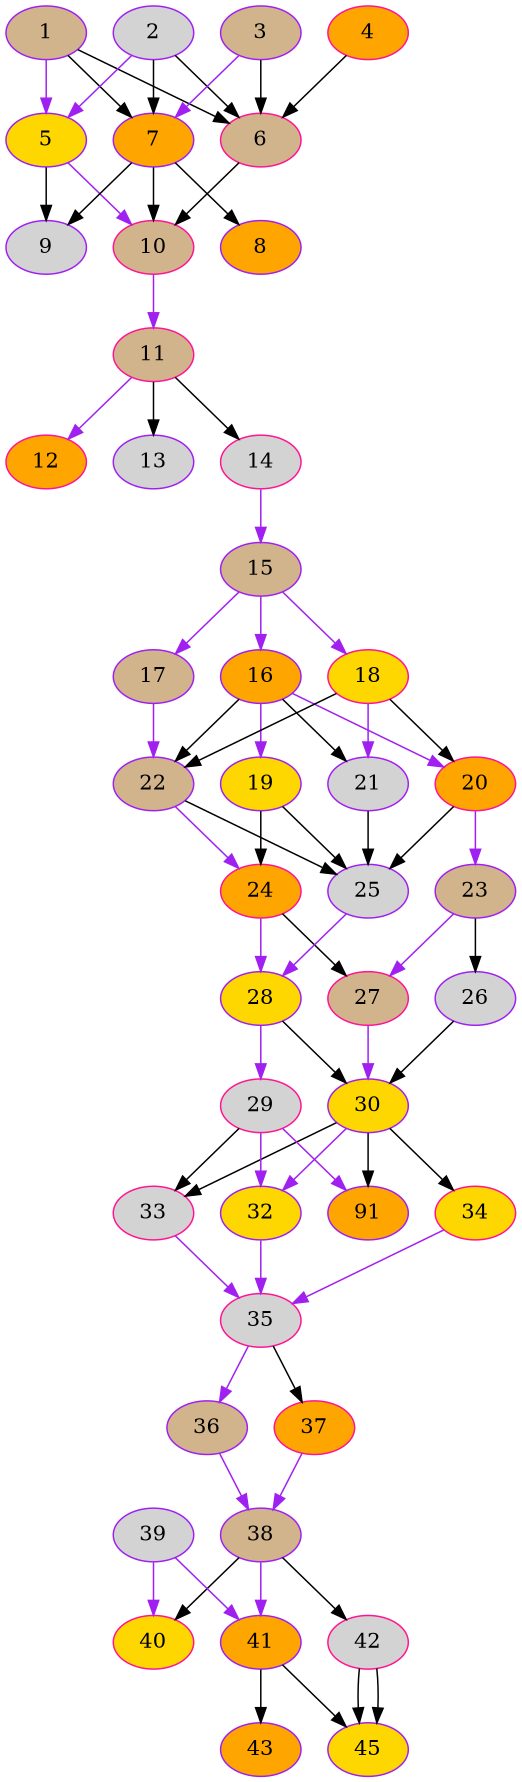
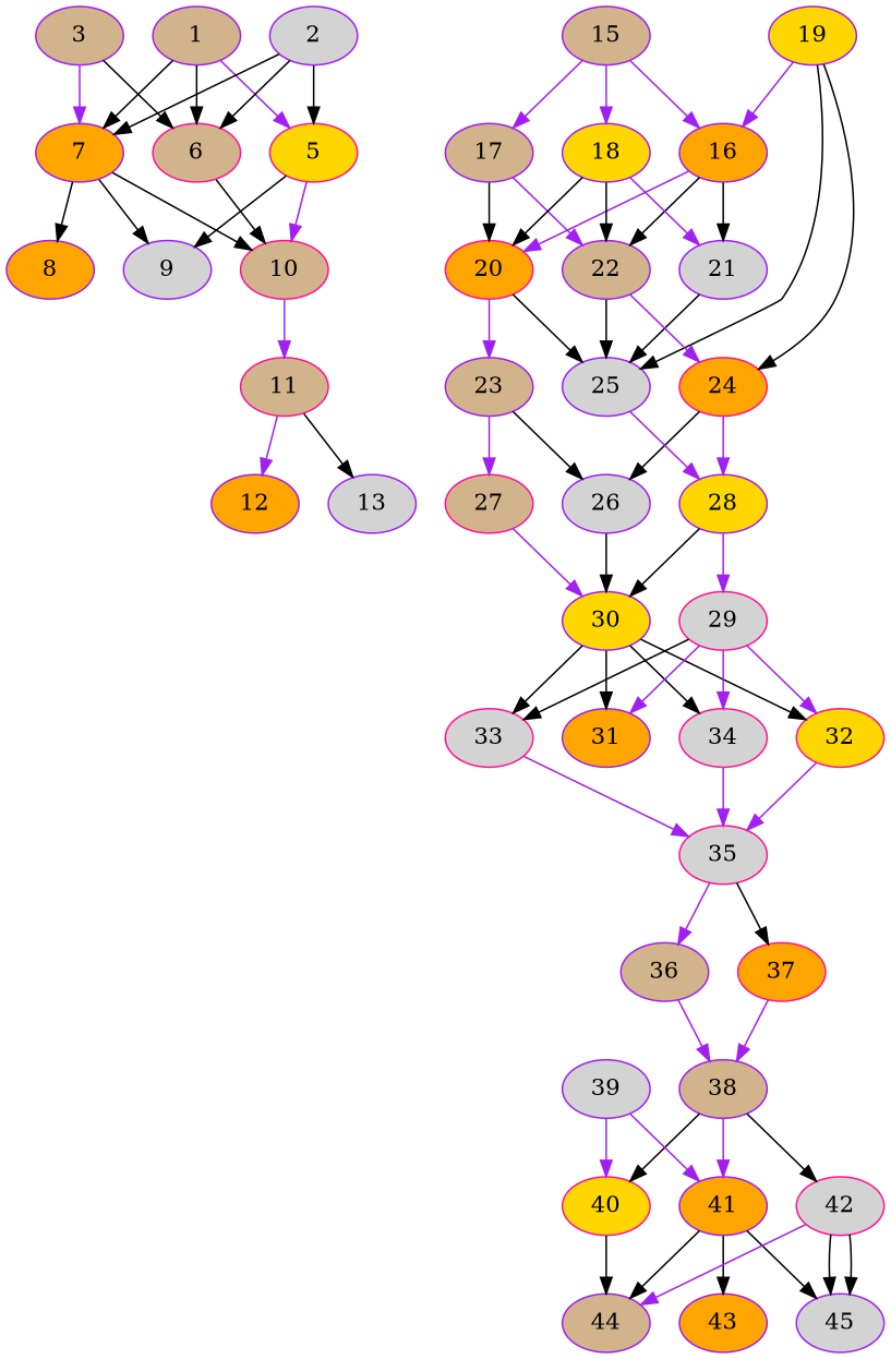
  digraph {
    node [alpha=0.16 color=purple fillcolor=tan style=filled]
    edge [color=black]
    1 [alpha=0.07 expect_size=34782208]
-   5 [alpha=0.05 expect_size=9756672 fillcolor=gold]
+   5 [alpha=0.05 color=deeppink expect_size=9756672 fillcolor=gold]
    6 [alpha=0.06 color=deeppink expect_size=43166720]
    7 [alpha=0.20 expect_size=31847424 fillcolor=orange]
    9 [expect_size=45507584 fillcolor=lightgrey]
    10 [alpha=0.10 color=deeppink expect_size=19916800]
    8 [alpha=0.13 expect_size=25502720 fillcolor=orange]
    11 [alpha=0.15 color=deeppink expect_size=17948672]
    2 [alpha=0.01 expect_size=5398528 fillcolor=lightgrey]
    3 [alpha=0.09 expect_size=30020608]
-   4 [alpha=0.07 color=deeppink expect_size=27741184 fillcolor=orange]
-   12 [color=deeppink expect_size=34856960 fillcolor=orange]
+   12 [expect_size=34856960 fillcolor=orange]
    13 [expect_size=37872640 fillcolor=lightgrey]
-   14 [alpha=0.01 color=deeppink expect_size=11201536 fillcolor=lightgrey]
    15 [expect_size=28882944]
    16 [alpha=0.07 expect_size=39680000 fillcolor=orange]
    17 [alpha=0.00 expect_size=7782400]
-   18 [alpha=0.09 color=deeppink expect_size=7273472 fillcolor=gold]
+   18 [alpha=0.09 expect_size=7273472 fillcolor=gold]
    19 [expect_size=38024192 fillcolor=gold]
    20 [alpha=0.07 color=deeppink expect_size=29029376 fillcolor=orange]
    21 [alpha=0.11 expect_size=6494208 fillcolor=lightgrey]
    22 [alpha=0.15 expect_size=42216448]
    24 [alpha=0.13 color=deeppink expect_size=22136832 fillcolor=orange]
    25 [alpha=0.19 expect_size=23931904 fillcolor=lightgrey]
    23 [alpha=0.10 expect_size=32321536]
    26 [alpha=0.01 expect_size=15186944 fillcolor=lightgrey]
    28 [expect_size=31437824 fillcolor=gold]
    27 [alpha=0.15 color=deeppink expect_size=30932992]
    30 [alpha=0.00 expect_size=43720704 fillcolor=gold]
    29 [alpha=0.15 color=deeppink expect_size=5966848 fillcolor=lightgrey]
-   31 [alpha=0.11 expect_size=13837312 fillcolor=orange label=91]
-   32 [alpha=0.14 expect_size=40230912 fillcolor=gold]
+   31 [alpha=0.11 expect_size=13837312 fillcolor=orange]
+   32 [alpha=0.14 color=deeppink expect_size=40230912 fillcolor=gold]
    33 [alpha=0.11 color=deeppink expect_size=28684288 fillcolor=lightgrey]
-   34 [alpha=0.10 color=deeppink expect_size=51162112 fillcolor=gold]
+   34 [alpha=0.10 color=deeppink expect_size=51162112 fillcolor=lightgrey]
    35 [alpha=0.19 color=deeppink expect_size=35791872 fillcolor=lightgrey]
    36 [alpha=0.03 expect_size=34274304]
    37 [alpha=0.09 color=deeppink expect_size=37346304 fillcolor=orange]
    38 [alpha=0.15 expect_size=24427520]
    40 [alpha=0.04 color=deeppink expect_size=51662848 fillcolor=gold]
    41 [alpha=0.15 expect_size=52383744 fillcolor=orange]
    42 [alpha=0.01 color=deeppink expect_size=30648320 fillcolor=lightgrey]
    39 [alpha=0.14 expect_size=15777792 fillcolor=lightgrey]
+   44 [alpha=0.03 expect_size=41282560]
    43 [alpha=0.18 expect_size=16070656 fillcolor=orange]
-   45 [expect_size=17870848 fillcolor=gold]
+   45 [expect_size=17870848 fillcolor=lightgrey]
    1 -> 5 [color=purple]
    1 -> 6
    1 -> 7
    5 -> 9
    5 -> 10 [color=purple]
    6 -> 10
    7 -> 9
    7 -> 10
    7 -> 8
    10 -> 11 [color=purple]
    11 -> 12 [color=purple]
    11 -> 13
-   11 -> 14
-   2 -> 5 [color=purple]
+   2 -> 5
    2 -> 6
    2 -> 7
    3 -> 6
    3 -> 7 [color=purple]
-   4 -> 6
-   14 -> 15 [color=purple]
    15 -> 16 [color=purple]
    15 -> 17 [color=purple]
    15 -> 18 [color=purple]
-   16 -> 19 [color=purple]
+   19 -> 16 [color=purple]
    16 -> 20 [color=purple]
    16 -> 21
    16 -> 22
+   17 -> 20
    17 -> 22 [color=purple]
    18 -> 20
    18 -> 21 [color=purple]
    18 -> 22
    19 -> 24
    19 -> 25
    20 -> 25
    20 -> 23 [color=purple]
    21 -> 25
    22 -> 24 [color=purple]
    22 -> 25
-   24 -> 27
+   24 -> 26
    24 -> 28 [color=purple]
    25 -> 28 [color=purple]
    23 -> 26
    23 -> 27 [color=purple]
    26 -> 30
    28 -> 30
    28 -> 29 [color=purple]
    27 -> 30 [color=purple]
    30 -> 31
-   30 -> 32 [color=purple]
+   30 -> 32
    30 -> 33
    30 -> 34
    29 -> 31 [color=purple]
    29 -> 32 [color=purple]
    29 -> 33
+   29 -> 34 [color=purple]
    32 -> 35 [color=purple]
    33 -> 35 [color=purple]
    34 -> 35 [color=purple]
    35 -> 36 [color=purple]
    35 -> 37
    36 -> 38 [color=purple]
    37 -> 38 [color=purple]
    38 -> 40
    38 -> 41 [color=purple]
    38 -> 42
+   40 -> 44
+   41 -> 44
    41 -> 43
    41 -> 45
+   42 -> 44 [color=purple]
    42 -> 45
    42 -> 45
    39 -> 40 [color=purple]
    39 -> 41 [color=purple]
  }
